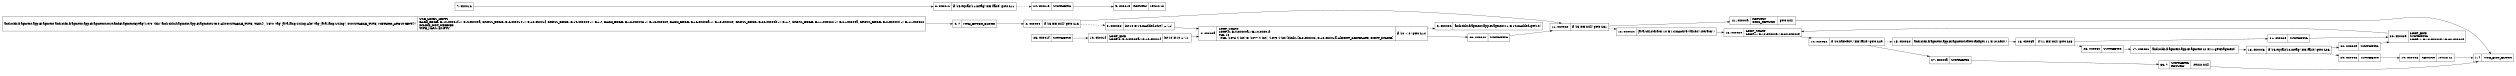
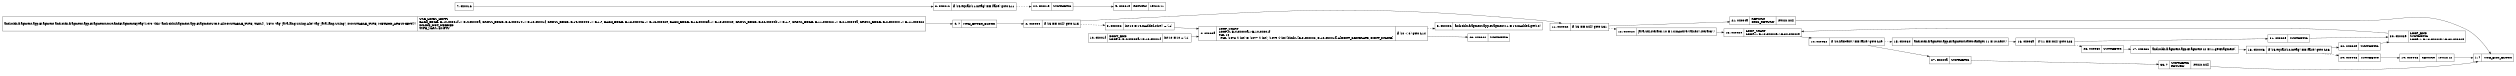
  digraph {
    rankdir=LR
    node [shape=record]
    n1 [label="{0\:\ ?|MTH_ENTER_BLOCK\l}"]
    n2 [label="{2\:\ 0x0000|if (r5 == null) goto L15\l}"]
    n3 [label="{3\:\ 0x0002|int r0 = r4.mAdded.size() + (\-1)\l}"]
    n4 [label="{11\:\ 0x0022|if (r5 == null) goto L31\l}"]
    n5 [label="{4\:\ 0x000a|LOOP_START\lLOOP:0: B:4:0x000a\-\>B:10:0x001f\lPHI: r0 \l  PHI: (r0v8 'i' int) = (r0v7 'i' int), (r0v9 'i' int) binds: [B:3:0x0002, B:10:0x001f] A[DONT_GENERATE, DONT_INLINE]\l|if (r0 \< 0) goto L14\l}"]
    n6 [label="{12\:\ 0x0024|java.util.Iterator r0 = r4.mActive.values().iterator()\l}"]
-   n7 [label="{21\:\ 0x004a|RETURN\lORIG_RETURN\l|goto null\l}"]
+   n7 [label="{21\:\ 0x004a|RETURN\lORIG_RETURN\l|return null\l}"]
    n8 [label="{5\:\ 0x000c|androidx.fragment.app.Fragment r1 = r4.mAdded.get(r0)\l}"]
    n9 [label="{23\:\ 0x0022|SYNTHETIC\l}"]
    n10 [label="{7\:\ 0x0016}"]
    n11 [label="{8\:\ 0x001c|if (r5.equals(r1.mTag) == false) goto L11\l}"]
-   n12 [label="{25\:\ 0x001f|SYNTHETIC\l}"]
-   n13 [label="{10\:\ 0x001f|LOOP_END\lLOOP:0: B:4:0x000a\-\>B:10:0x001f\l|int r0 = r0 + (\-1)\l}"]
+   n13 [label="{10\:\ 0x001f|DONT_END\lLOOP:0: B:4:0x000a\-\>B:10:0x001f\l|int r0 = r0 + (\-1)\l}"]
    n14 [label="{24\:\ 0x001e|SYNTHETIC\l}"]
-   n15 [label="{9\:\ 0x001e|RETURN\l|return r8\l}"]
+   n15 [label="{9\:\ 0x001e|RETURN\l|return r1\l}"]
    n16 [label="{1\:\ ?|MTH_EXIT_BLOCK\l}"]
    n17 [label="{13\:\ 0x002e|LOOP_START\lLOOP:1: B:13:0x002e\-\>B:30:0x002e\l}"]
    n18 [label="{14\:\ 0x0032|if (r0.hasNext() == false) goto L29\l}"]
    n19 [label="{15\:\ 0x0034|androidx.fragment.app.FragmentStateManager r1 = r0.next()\l}"]
    n20 [label="{27\:\ 0x004a|SYNTHETIC\l}"]
    n21 [label="{16\:\ 0x003a|if (r1 == null) goto L28\l}"]
    n22 [label="{33\:\ ?|SYNTHETIC\lRETURN\l|return null\l}"]
    n23 [label="{28\:\ 0x003c|SYNTHETIC\l}"]
    n24 [label="{31\:\ 0x002e|SYNTHETIC\l}"]
    n25 [label="{17\:\ 0x003c|androidx.fragment.app.Fragment r2 = r1.getFragment()\l}"]
    n26 [label="{30\:\ 0x002e|LOOP_END\lSYNTHETIC\lLOOP:1: B:13:0x002e\-\>B:30:0x002e\l}"]
    n27 [label="{18\:\ 0x0046|if (r5.equals(r2.mTag) == false) goto L26\l}"]
    n28 [label="{29\:\ 0x0048|SYNTHETIC\l}"]
    n29 [label="{32\:\ 0x002e|SYNTHETIC\l}"]
    n30 [label="{19\:\ 0x0048|RETURN\l|return r2\l}"]
    n31 [label="{androidx.fragment.app.Fragment androidx.fragment.app.FragmentStore.findFragmentByTag((r4v0 'this' androidx.fragment.app.FragmentStore A[IMMUTABLE_TYPE, THIS]), (r5v0 'tag' java.lang.String A[D('tag' java.lang.String), IMMUTABLE_TYPE, METHOD_ARGUMENT]))  | USE_LINES_HINTS\lBACK_EDGE: B:10:0x001f \-\> B:4:0x000a, CROSS_EDGE: B:6:0x0014 \-\> B:10:0x001f, CROSS_EDGE: B:19:0x0048 \-\> B:1:?, BACK_EDGE: B:18:0x0046 \-\> B:13:0x002e, BACK_EDGE: B:16:0x003a \-\> B:13:0x002e, CROSS_EDGE: B:22:0x004b \-\> B:1:?, CROSS_EDGE: B:11:0x0022 \-\> B:21:0x004a, CROSS_EDGE: B:2:0x0000 \-\> B:11:0x0022\lINLINE_NOT_NEEDED\lTYPE_VARS: EMPTY\l}"]
    n1 -> n2
    n2 -> n3 [style=dashed]
    n2 -> n4
    n3 -> n5
    n4 -> n6 [style=dashed]
    n4 -> n7
    n5 -> n8 [style=dashed]
    n5 -> n9
    n6 -> n17
    n7 -> n16
-   n9 -> n4
    n10 -> n11
    n11 -> n14 [style=dashed]
-   n12 -> n13
    n13 -> n5
    n14 -> n15
    n17 -> n18
    n18 -> n19 [style=dashed]
    n18 -> n20
    n19 -> n21
    n20 -> n22
    n21 -> n23 [style=dashed]
    n21 -> n24
    n22 -> n16
    n23 -> n25
    n24 -> n26
    n25 -> n27
    n26 -> n17
    n27 -> n28 [style=dashed]
    n27 -> n29
    n28 -> n30
    n29 -> n26
    n30 -> n16
    n31 -> n1
  }
